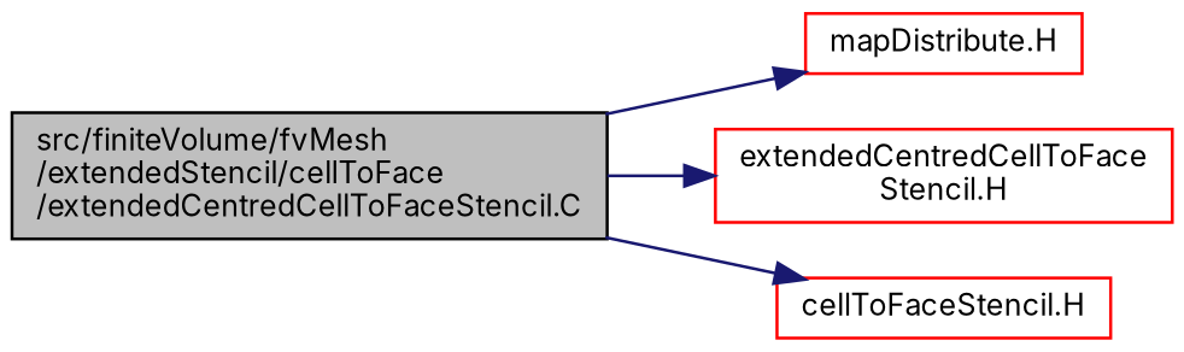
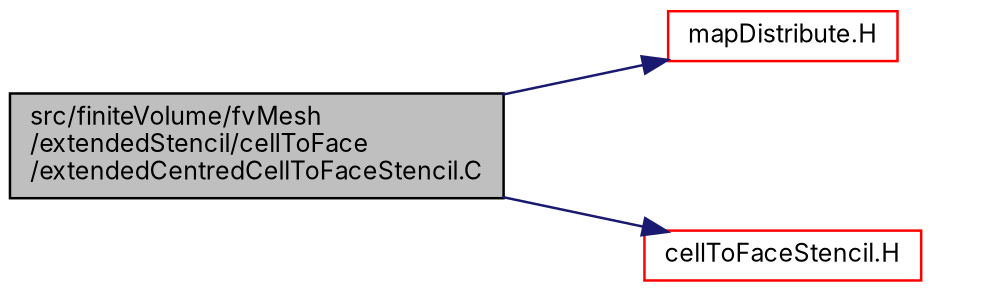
  digraph {
    rankdir=LR
    fontname=Inter
    node [color=red fontname=Inter fontsize=10 shape=record]
    edge [color=midnightblue fontname=Inter fontsize=10 labelfontname=FreeSans labelfontsize=10 style=solid]
    n1 [color=black fillcolor=grey75 fontcolor=black height=0.2 label="src/finiteVolume/fvMesh\l/extendedStencil/cellToFace\l/extendedCentredCellToFaceStencil.C" style=filled width=0.4]
    n2 [height=0.2 label="mapDistribute.H" width=0.4]
-   n3 [height=0.2 label="extendedCentredCellToFace\lStencil.H" width=0.4]
    n4 [height=0.2 label="cellToFaceStencil.H" width=0.4]
    n1 -> n2
-   n1 -> n3
    n1 -> n4
  }
